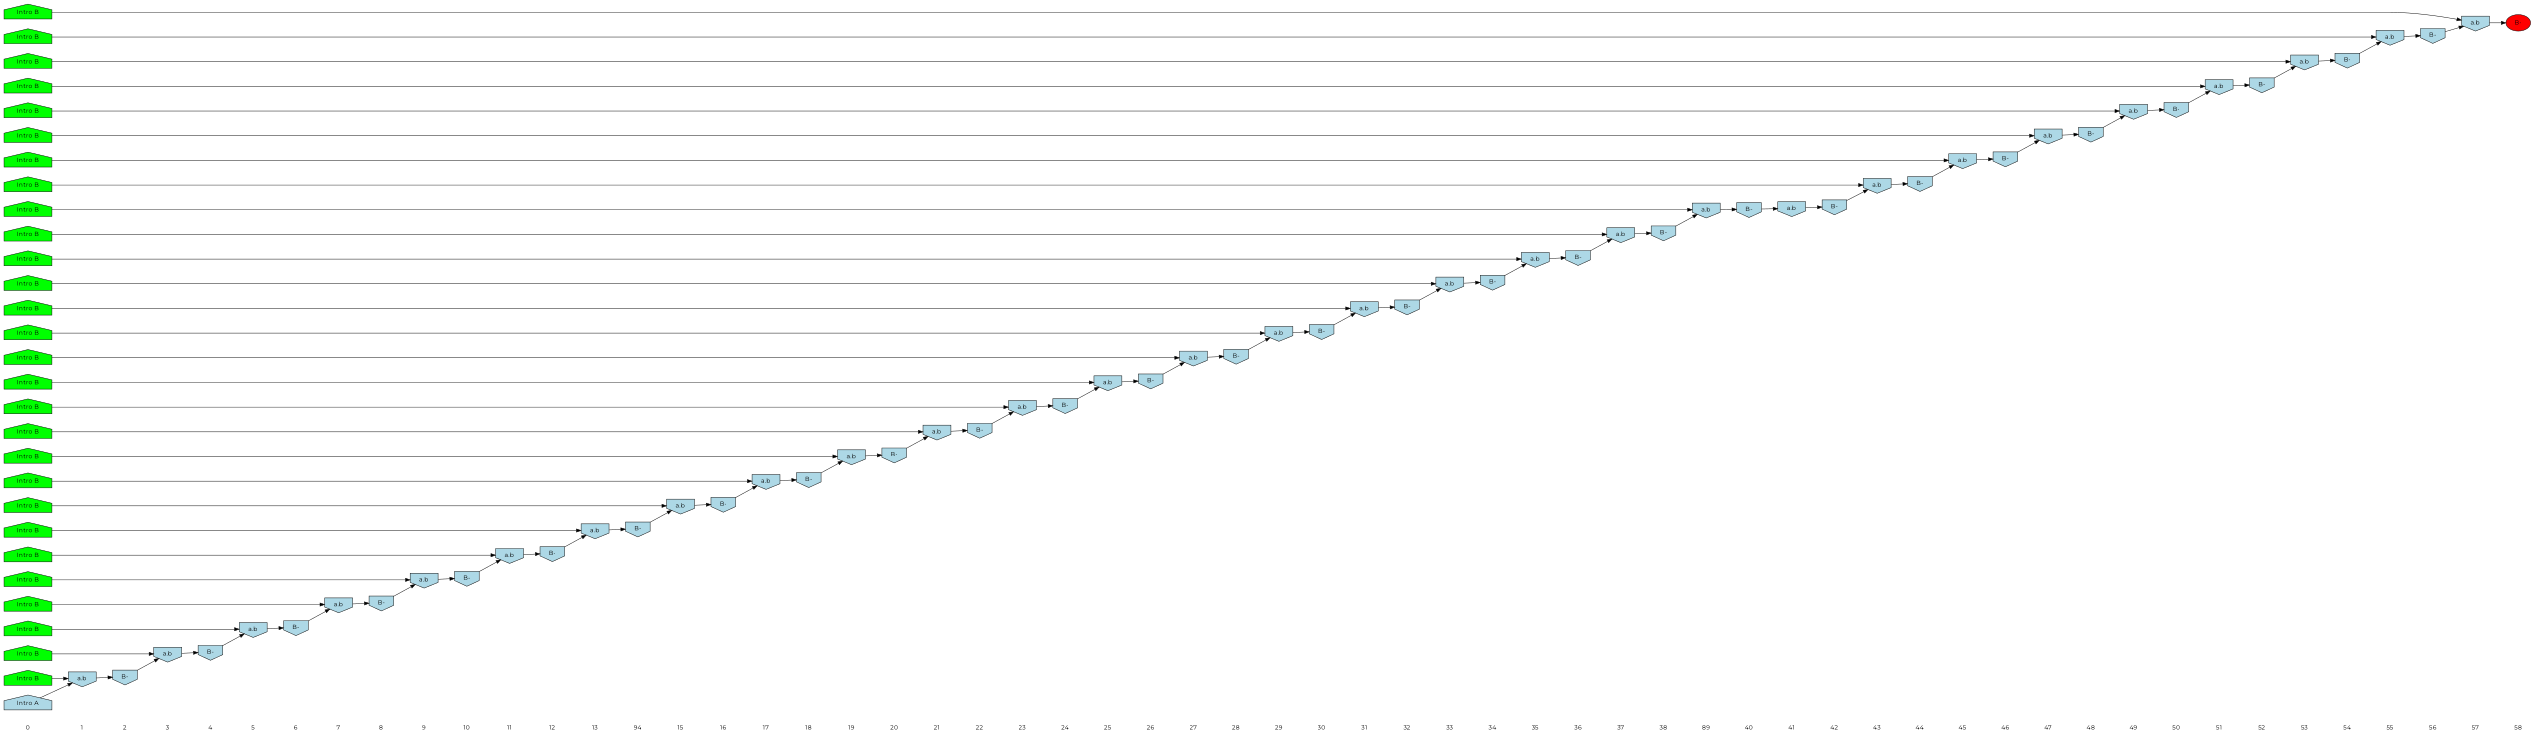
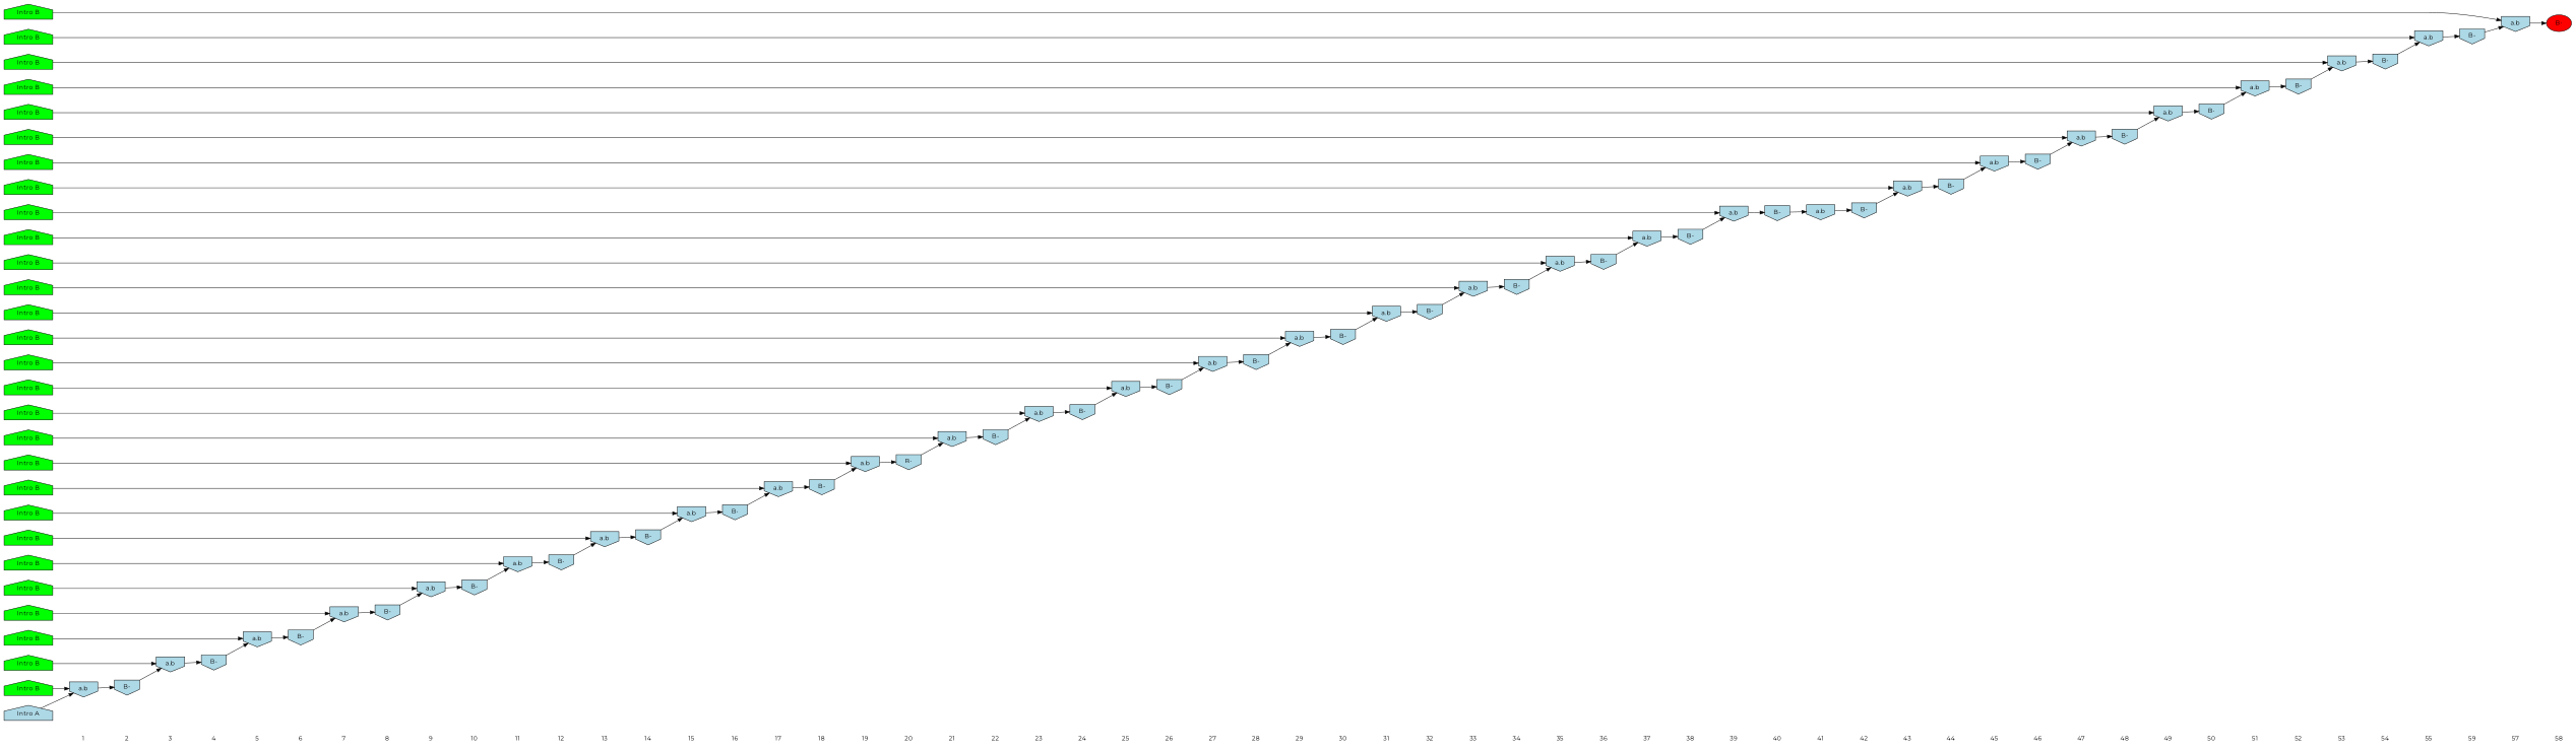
  digraph {
    fontname=Montserrat
    rankdir=LR
    ranksep=.5
    node [fontname=Montserrat shape=plaintext style=filled]
    edge [fontname=Montserrat]
-   0 [style=""]
    n2 [fillcolor=green label="Intro B" shape=house]
    n3 [fillcolor=green label="Intro B" shape=house]
    n4 [fillcolor=green label="Intro B" shape=house]
    n5 [fillcolor=green label="Intro B" shape=house]
    n6 [fillcolor=green label="Intro B" shape=house]
    n7 [fillcolor=green label="Intro B" shape=house]
    n8 [fillcolor=green label="Intro B" shape=house]
    n9 [fillcolor=green label="Intro B" shape=house]
    n10 [fillcolor=green label="Intro B" shape=house]
    n11 [fillcolor=green label="Intro B" shape=house]
    n12 [fillcolor=green label="Intro B" shape=house]
    n13 [fillcolor=green label="Intro B" shape=house]
    n14 [fillcolor=green label="Intro B" shape=house]
    n15 [fillcolor=green label="Intro B" shape=house]
    n16 [fillcolor=green label="Intro B" shape=house]
    n17 [fillcolor=green label="Intro B" shape=house]
    n18 [fillcolor=green label="Intro B" shape=house]
    n19 [fillcolor=green label="Intro B" shape=house]
    n20 [fillcolor=green label="Intro B" shape=house]
    n21 [fillcolor=green label="Intro B" shape=house]
    n22 [fillcolor=green label="Intro B" shape=house]
    n23 [fillcolor=green label="Intro B" shape=house]
    n24 [fillcolor=green label="Intro B" shape=house]
    n25 [fillcolor=green label="Intro B" shape=house]
    n26 [fillcolor=green label="Intro B" shape=house]
    n27 [fillcolor=green label="Intro B" shape=house]
    n28 [fillcolor=green label="Intro B" shape=house]
    n29 [fillcolor=green label="Intro B" shape=house]
    n30 [fillcolor=lightblue label="Intro A" shape=house]
    1 [style=""]
    n32 [fillcolor=lightblue label="a.b" shape=invhouse]
    2 [style=""]
    n34 [fillcolor=lightblue label="B-" shape=invhouse]
    3 [style=""]
    n36 [fillcolor=lightblue label="a.b" shape=invhouse]
    4 [style=""]
    n38 [fillcolor=lightblue label="B-" shape=invhouse]
    5 [style=""]
    n40 [fillcolor=lightblue label="a.b" shape=invhouse]
    6 [style=""]
    n42 [fillcolor=lightblue label="B-" shape=invhouse]
    7 [style=""]
    n44 [fillcolor=lightblue label="a.b" shape=invhouse]
    8 [style=""]
    n46 [fillcolor=lightblue label="B-" shape=invhouse]
    9 [style=""]
    n48 [fillcolor=lightblue label="a.b" shape=invhouse]
    10 [style=""]
    n50 [fillcolor=lightblue label="B-" shape=invhouse]
    11 [style=""]
    n52 [fillcolor=lightblue label="a.b" shape=invhouse]
    12 [style=""]
    n54 [fillcolor=lightblue label="B-" shape=invhouse]
    13 [style=""]
    n56 [fillcolor=lightblue label="a.b" shape=invhouse]
-   14 [label=94 style=""]
+   14 [style=""]
    n58 [fillcolor=lightblue label="B-" shape=invhouse]
    15 [style=""]
    n60 [fillcolor=lightblue label="a.b" shape=invhouse]
    16 [style=""]
    n62 [fillcolor=lightblue label="B-" shape=invhouse]
    17 [style=""]
    n64 [fillcolor=lightblue label="a.b" shape=invhouse]
    18 [style=""]
    n66 [fillcolor=lightblue label="B-" shape=invhouse]
    19 [style=""]
    n68 [fillcolor=lightblue label="a.b" shape=invhouse]
    20 [style=""]
    n70 [fillcolor=lightblue label="B-" shape=invhouse]
    21 [style=""]
    n72 [fillcolor=lightblue label="a.b" shape=invhouse]
    22 [style=""]
    n74 [fillcolor=lightblue label="B-" shape=invhouse]
    23 [style=""]
    n76 [fillcolor=lightblue label="a.b" shape=invhouse]
    24 [style=""]
    n78 [fillcolor=lightblue label="B-" shape=invhouse]
    25 [style=""]
    n80 [fillcolor=lightblue label="a.b" shape=invhouse]
    26 [style=""]
    n82 [fillcolor=lightblue label="B-" shape=invhouse]
    27 [style=""]
    n84 [fillcolor=lightblue label="a.b" shape=invhouse]
    28 [style=""]
    n86 [fillcolor=lightblue label="B-" shape=invhouse]
    29 [style=""]
    n88 [fillcolor=lightblue label="a.b" shape=invhouse]
    30 [style=""]
    n90 [fillcolor=lightblue label="B-" shape=invhouse]
    31 [style=""]
    n92 [fillcolor=lightblue label="a.b" shape=invhouse]
    32 [style=""]
    n94 [fillcolor=lightblue label="B-" shape=invhouse]
    37 [style=""]
    n96 [fillcolor=lightblue label="a.b" shape=invhouse]
    33 [style=""]
    n98 [fillcolor=lightblue label="a.b" shape=invhouse]
    34 [style=""]
    n100 [fillcolor=lightblue label="B-" shape=invhouse]
    35 [style=""]
    n102 [fillcolor=lightblue label="a.b" shape=invhouse]
    36 [style=""]
    n104 [fillcolor=lightblue label="B-" shape=invhouse]
    38 [style=""]
    n106 [fillcolor=lightblue label="B-" shape=invhouse]
-   39 [label=89 style=""]
+   39 [style=""]
    n108 [fillcolor=lightblue label="a.b" shape=invhouse]
    40 [style=""]
    n110 [fillcolor=lightblue label="B-" shape=invhouse]
    41 [style=""]
    n112 [fillcolor=lightblue label="a.b" shape=invhouse]
    42 [style=""]
    n114 [fillcolor=lightblue label="B-" shape=invhouse]
    43 [style=""]
    n116 [fillcolor=lightblue label="a.b" shape=invhouse]
    44 [style=""]
    n118 [fillcolor=lightblue label="B-" shape=invhouse]
    45 [style=""]
    n120 [fillcolor=lightblue label="a.b" shape=invhouse]
    46 [style=""]
    n122 [fillcolor=lightblue label="B-" shape=invhouse]
    47 [style=""]
    n124 [fillcolor=lightblue label="a.b" shape=invhouse]
-   56 [style=""]
+   56 [label=59 style=""]
    n126 [fillcolor=lightblue label="B-" shape=invhouse]
    48 [style=""]
    n128 [fillcolor=lightblue label="B-" shape=invhouse]
    49 [style=""]
    n130 [fillcolor=lightblue label="a.b" shape=invhouse]
    50 [style=""]
    n132 [fillcolor=lightblue label="B-" shape=invhouse]
    51 [style=""]
    n134 [fillcolor=lightblue label="a.b" shape=invhouse]
    52 [style=""]
    n136 [fillcolor=lightblue label="B-" shape=invhouse]
    53 [style=""]
    n138 [fillcolor=lightblue label="a.b" shape=invhouse]
    54 [style=""]
    n140 [fillcolor=lightblue label="B-" shape=invhouse]
    55 [style=""]
    n142 [fillcolor=lightblue label="a.b" shape=invhouse]
    57 [style=""]
    n144 [fillcolor=lightblue label="a.b" shape=invhouse]
    58 [style=""]
    n146 [fillcolor=red label="B-" shape=""]
    subgraph sub_1 {
      rank=same
-     0
      n2
      n3
      n4
      n5
      n6
      n7
      n8
      n9
      n10
      n11
      n12
      n13
      n14
      n15
      n16
      n17
      n18
      n19
      n20
      n21
      n22
      n23
      n24
      n25
      n26
      n27
      n28
      n29
      n30
    }
    subgraph sub_2 {
      rank=same
      1
      n32
    }
    subgraph sub_3 {
      rank=same
      2
      n34
    }
    subgraph sub_4 {
      rank=same
      3
      n36
    }
    subgraph sub_5 {
      rank=same
      4
      n38
    }
    subgraph sub_6 {
      rank=same
      5
      n40
    }
    subgraph sub_7 {
      rank=same
      6
      n42
    }
    subgraph sub_8 {
      rank=same
      7
      n44
    }
    subgraph sub_9 {
      rank=same
      8
      n46
    }
    subgraph sub_10 {
      rank=same
      9
      n48
    }
    subgraph sub_11 {
      rank=same
      10
      n50
    }
    subgraph sub_12 {
      rank=same
      11
      n52
    }
    subgraph sub_13 {
      rank=same
      12
      n54
    }
    subgraph sub_14 {
      rank=same
      13
      n56
    }
    subgraph sub_15 {
      rank=same
      14
      n58
    }
    subgraph sub_16 {
      rank=same
      15
      n60
    }
    subgraph sub_17 {
      rank=same
      16
      n62
    }
    subgraph sub_18 {
      rank=same
      17
      n64
    }
    subgraph sub_19 {
      rank=same
      18
      n66
    }
    subgraph sub_20 {
      rank=same
      19
      n68
    }
    subgraph sub_21 {
      rank=same
      20
      n70
    }
    subgraph sub_22 {
      rank=same
      21
      n72
    }
    subgraph sub_23 {
      rank=same
      22
      n74
    }
    subgraph sub_24 {
      rank=same
      23
      n76
    }
    subgraph sub_25 {
      rank=same
      24
      n78
    }
    subgraph sub_26 {
      rank=same
      25
      n80
    }
    subgraph sub_27 {
      rank=same
      26
      n82
    }
    subgraph sub_28 {
      rank=same
      27
      n84
    }
    subgraph sub_29 {
      rank=same
      28
      n86
    }
    subgraph sub_30 {
      rank=same
      29
      n88
    }
    subgraph sub_31 {
      rank=same
      30
      n90
    }
    subgraph sub_32 {
      rank=same
      31
      n92
    }
    subgraph sub_33 {
      rank=same
      32
      n94
    }
    subgraph sub_34 {
      rank=same
      37
      n96
    }
    subgraph sub_35 {
      rank=same
      33
      n98
    }
    subgraph sub_36 {
      rank=same
      34
      n100
    }
    subgraph sub_37 {
      rank=same
      35
      n102
    }
    subgraph sub_38 {
      rank=same
      36
      n104
    }
    subgraph sub_39 {
      rank=same
      38
      n106
    }
    subgraph sub_40 {
      rank=same
      39
      n108
    }
    subgraph sub_41 {
      rank=same
      40
      n110
    }
    subgraph sub_42 {
      rank=same
      41
      n112
    }
    subgraph sub_43 {
      rank=same
      42
      n114
    }
    subgraph sub_44 {
      rank=same
      43
      n116
    }
    subgraph sub_45 {
      rank=same
      44
      n118
    }
    subgraph sub_46 {
      rank=same
      45
      n120
    }
    subgraph sub_47 {
      rank=same
      46
      n122
    }
    subgraph sub_48 {
      rank=same
      47
      n124
    }
    subgraph sub_49 {
      rank=same
      56
      n126
    }
    subgraph sub_50 {
      rank=same
      48
      n128
    }
    subgraph sub_51 {
      rank=same
      49
      n130
    }
    subgraph sub_52 {
      rank=same
      50
      n132
    }
    subgraph sub_53 {
      rank=same
      51
      n134
    }
    subgraph sub_54 {
      rank=same
      52
      n136
    }
    subgraph sub_55 {
      rank=same
      53
      n138
    }
    subgraph sub_56 {
      rank=same
      54
      n140
    }
    subgraph sub_57 {
      rank=same
      55
      n142
    }
    subgraph sub_58 {
      rank=same
      57
      n144
    }
    subgraph sub_59 {
      rank=same
      58
      n146
    }
-   0 -> 1 [style=invis]
    n2 -> n144
    n3 -> n92
    n4 -> n32
    n5 -> n68
    n6 -> n48
    n7 -> n138
    n8 -> n96
    n9 -> n102
    n10 -> n40
    n11 -> n76
    n12 -> n36
    n13 -> n108
    n14 -> n64
    n15 -> n88
    n16 -> n142
    n17 -> n124
    n18 -> n84
    n19 -> n98
    n20 -> n130
    n21 -> n120
    n22 -> n52
    n23 -> n56
    n24 -> n116
    n25 -> n60
    n26 -> n80
    n27 -> n44
    n28 -> n72
    n29 -> n134
    n30 -> n32
    1 -> 2 [style=invis]
    n32 -> n34
    2 -> 3 [style=invis]
    n34 -> n36
    3 -> 4 [style=invis]
    n36 -> n38
    4 -> 5 [style=invis]
    n38 -> n40
    5 -> 6 [style=invis]
    n40 -> n42
    6 -> 7 [style=invis]
    n42 -> n44
    7 -> 8 [style=invis]
    n44 -> n46
    8 -> 9 [style=invis]
    n46 -> n48
    9 -> 10 [style=invis]
    n48 -> n50
    10 -> 11 [style=invis]
    n50 -> n52
    11 -> 12 [style=invis]
    n52 -> n54
    12 -> 13 [style=invis]
    n54 -> n56
    13 -> 14 [style=invis]
    n56 -> n58
    14 -> 15 [style=invis]
    n58 -> n60
    15 -> 16 [style=invis]
    n60 -> n62
    16 -> 17 [style=invis]
    n62 -> n64
    17 -> 18 [style=invis]
    n64 -> n66
    18 -> 19 [style=invis]
    n66 -> n68
    19 -> 20 [style=invis]
    n68 -> n70
    20 -> 21 [style=invis]
    n70 -> n72
    21 -> 22 [style=invis]
    n72 -> n74
    22 -> 23 [style=invis]
    n74 -> n76
    23 -> 24 [style=invis]
    n76 -> n78
    24 -> 25 [style=invis]
    n78 -> n80
    25 -> 26 [style=invis]
    n80 -> n82
    26 -> 27 [style=invis]
    n82 -> n84
    27 -> 28 [style=invis]
    n84 -> n86
    28 -> 29 [style=invis]
    n86 -> n88
    29 -> 30 [style=invis]
    n88 -> n90
    30 -> 31 [style=invis]
    n90 -> n92
    31 -> 32 [style=invis]
    n92 -> n94
    32 -> 33 [style=invis]
    n94 -> n98
    37 -> 38 [style=invis]
    n96 -> n106
    33 -> 34 [style=invis]
    n98 -> n100
    34 -> 35 [style=invis]
    n100 -> n102
    35 -> 36 [style=invis]
    n102 -> n104
    36 -> 37 [style=invis]
    n104 -> n96
    38 -> 39 [style=invis]
    n106 -> n108
    39 -> 40 [style=invis]
    n108 -> n110
    40 -> 41 [style=invis]
    n110 -> n112
    41 -> 42 [style=invis]
    n112 -> n114
    42 -> 43 [style=invis]
    n114 -> n116
    43 -> 44 [style=invis]
    n116 -> n118
    44 -> 45 [style=invis]
    n118 -> n120
    45 -> 46 [style=invis]
    n120 -> n122
    46 -> 47 [style=invis]
    n122 -> n124
    47 -> 48 [style=invis]
    n124 -> n128
    56 -> 57 [style=invis]
    n126 -> n144
    48 -> 49 [style=invis]
    n128 -> n130
    49 -> 50 [style=invis]
    n130 -> n132
    50 -> 51 [style=invis]
    n132 -> n134
    51 -> 52 [style=invis]
    n134 -> n136
    52 -> 53 [style=invis]
    n136 -> n138
    53 -> 54 [style=invis]
    n138 -> n140
    54 -> 55 [style=invis]
    n140 -> n142
    55 -> 56 [style=invis]
    n142 -> n126
    57 -> 58 [style=invis]
    n144 -> n146
  }
